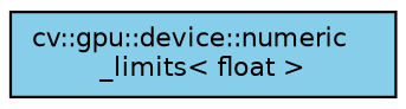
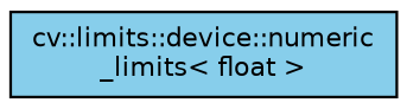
  digraph {
    rankdir=LR
-   n1 [color=black fillcolor=skyblue fontname=Helvetica fontsize=10 height=0.2 label="cv::gpu::device::numeric\l_limits\< float \>" shape=record style=filled width=0.4]
+   n1 [color=black fillcolor=skyblue fontname=Helvetica fontsize=10 height=0.2 label="cv::limits::device::numeric\l_limits\< float \>" shape=record style=filled width=0.4]
  }
